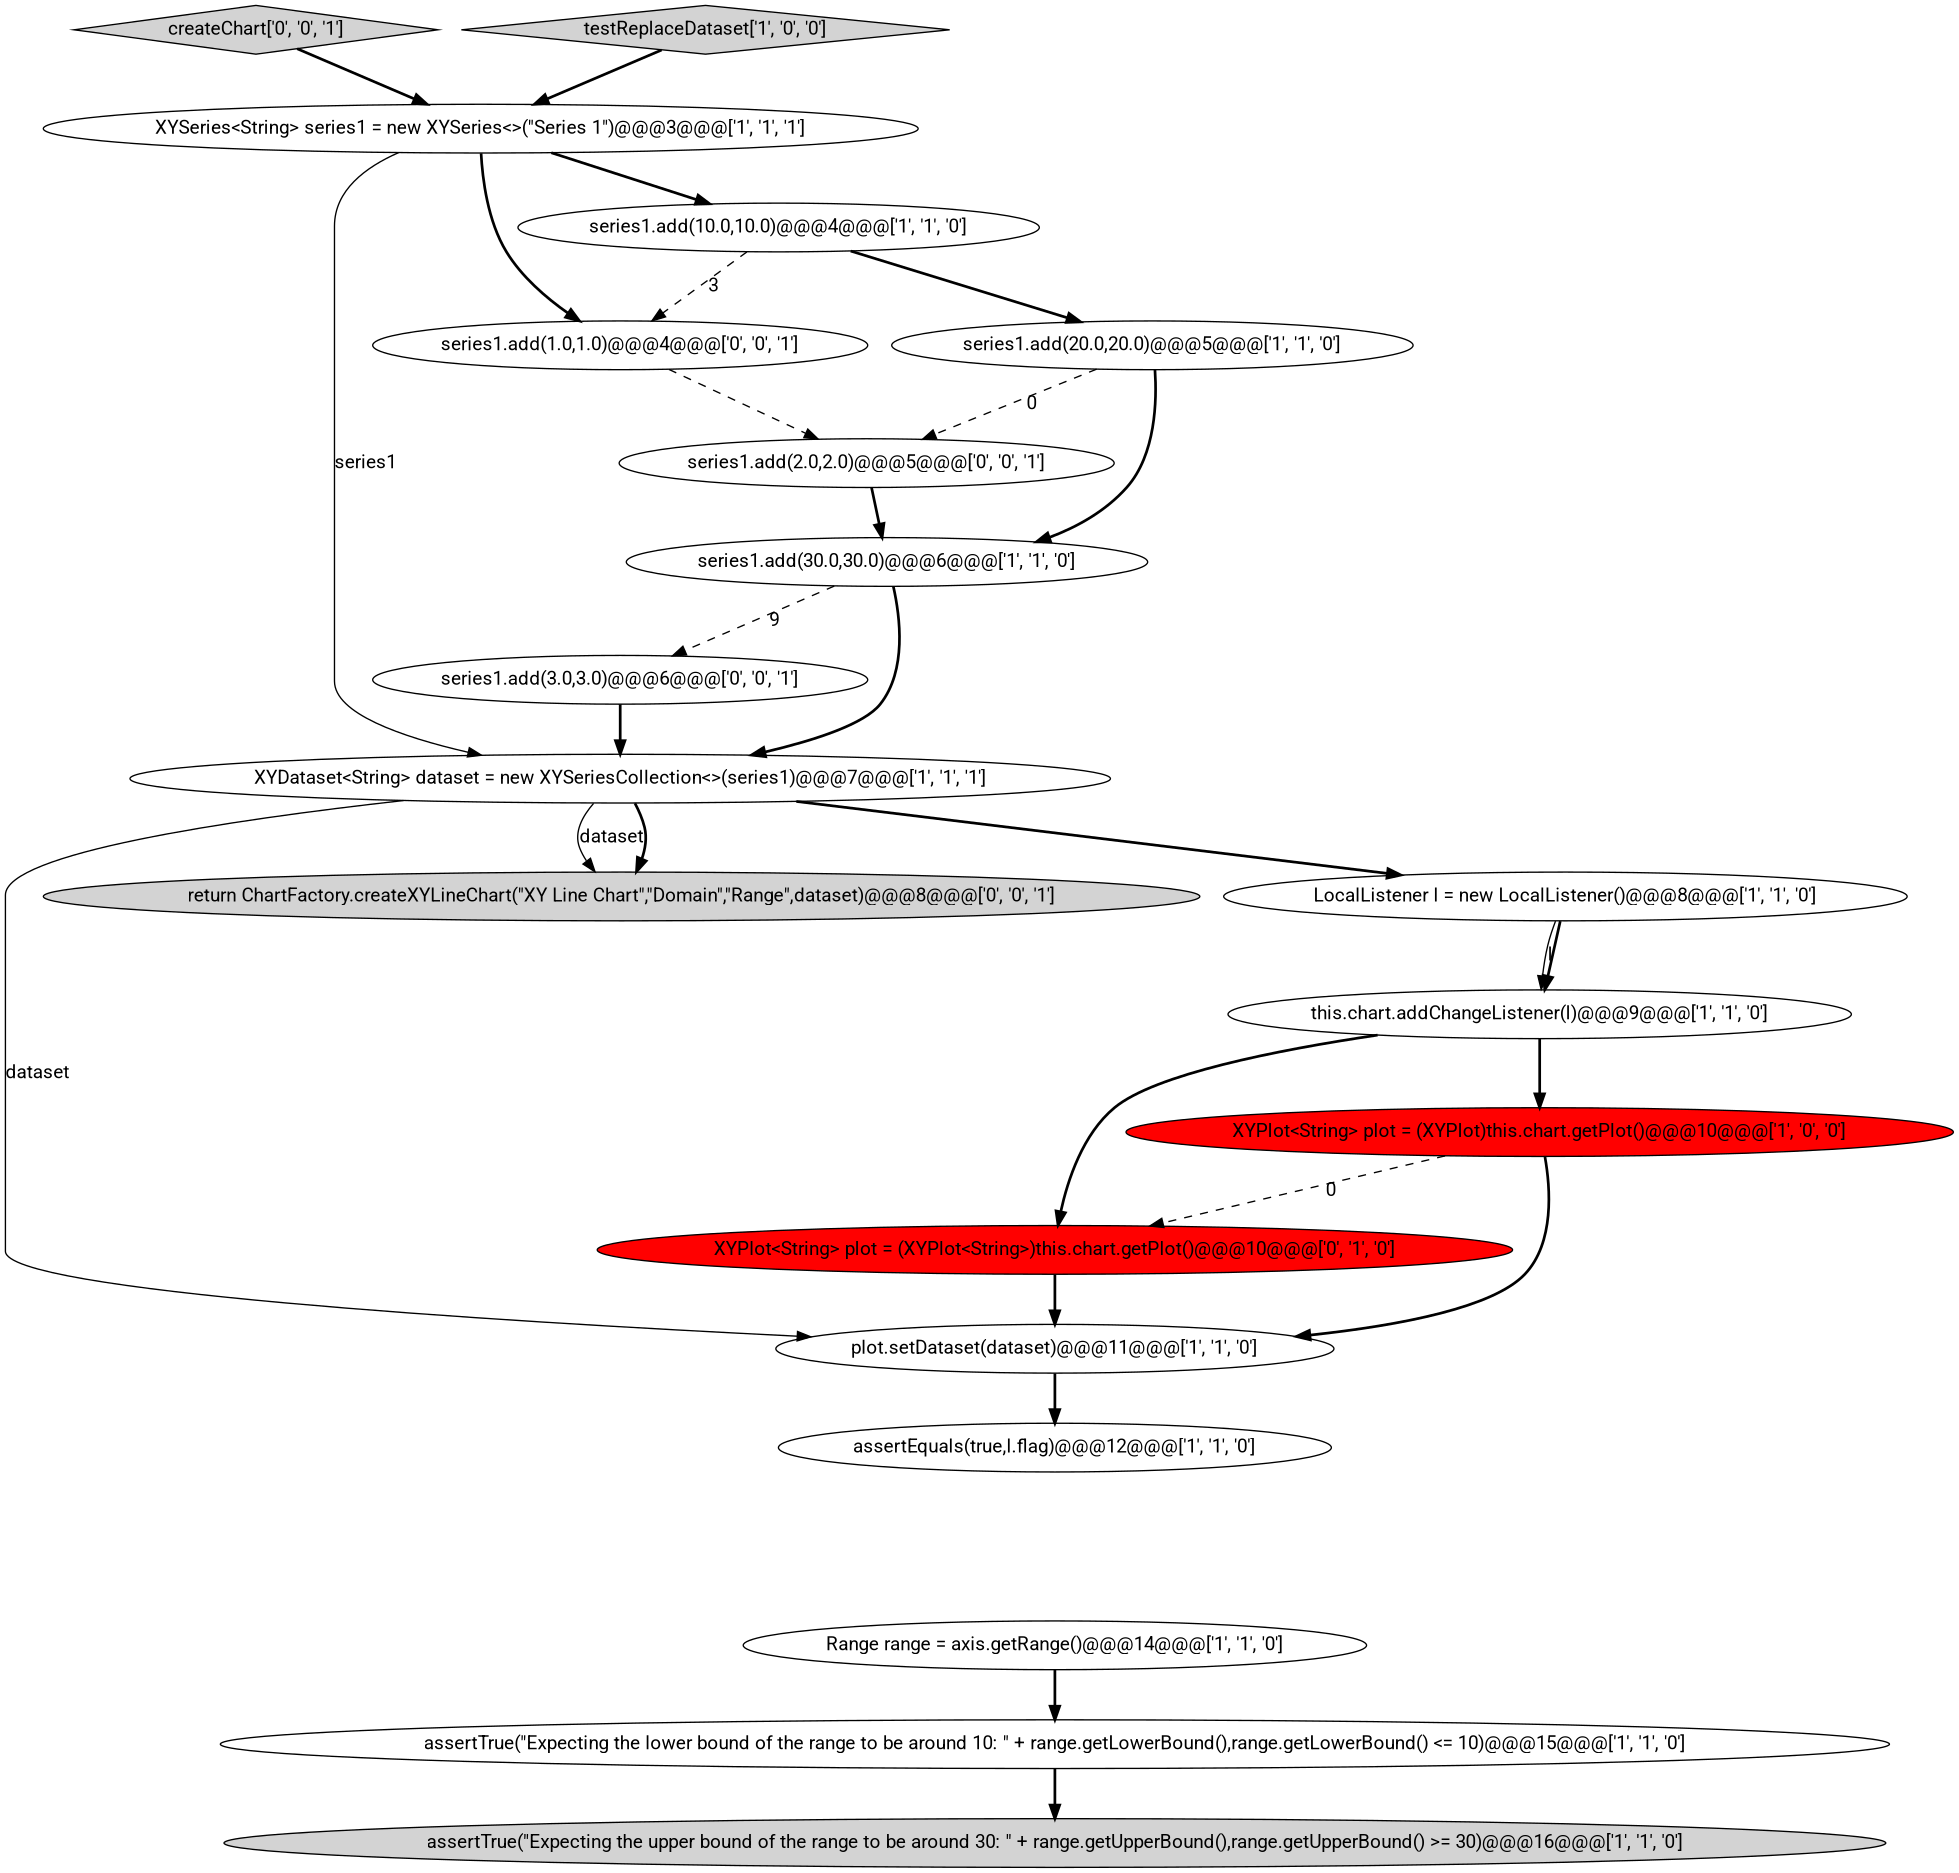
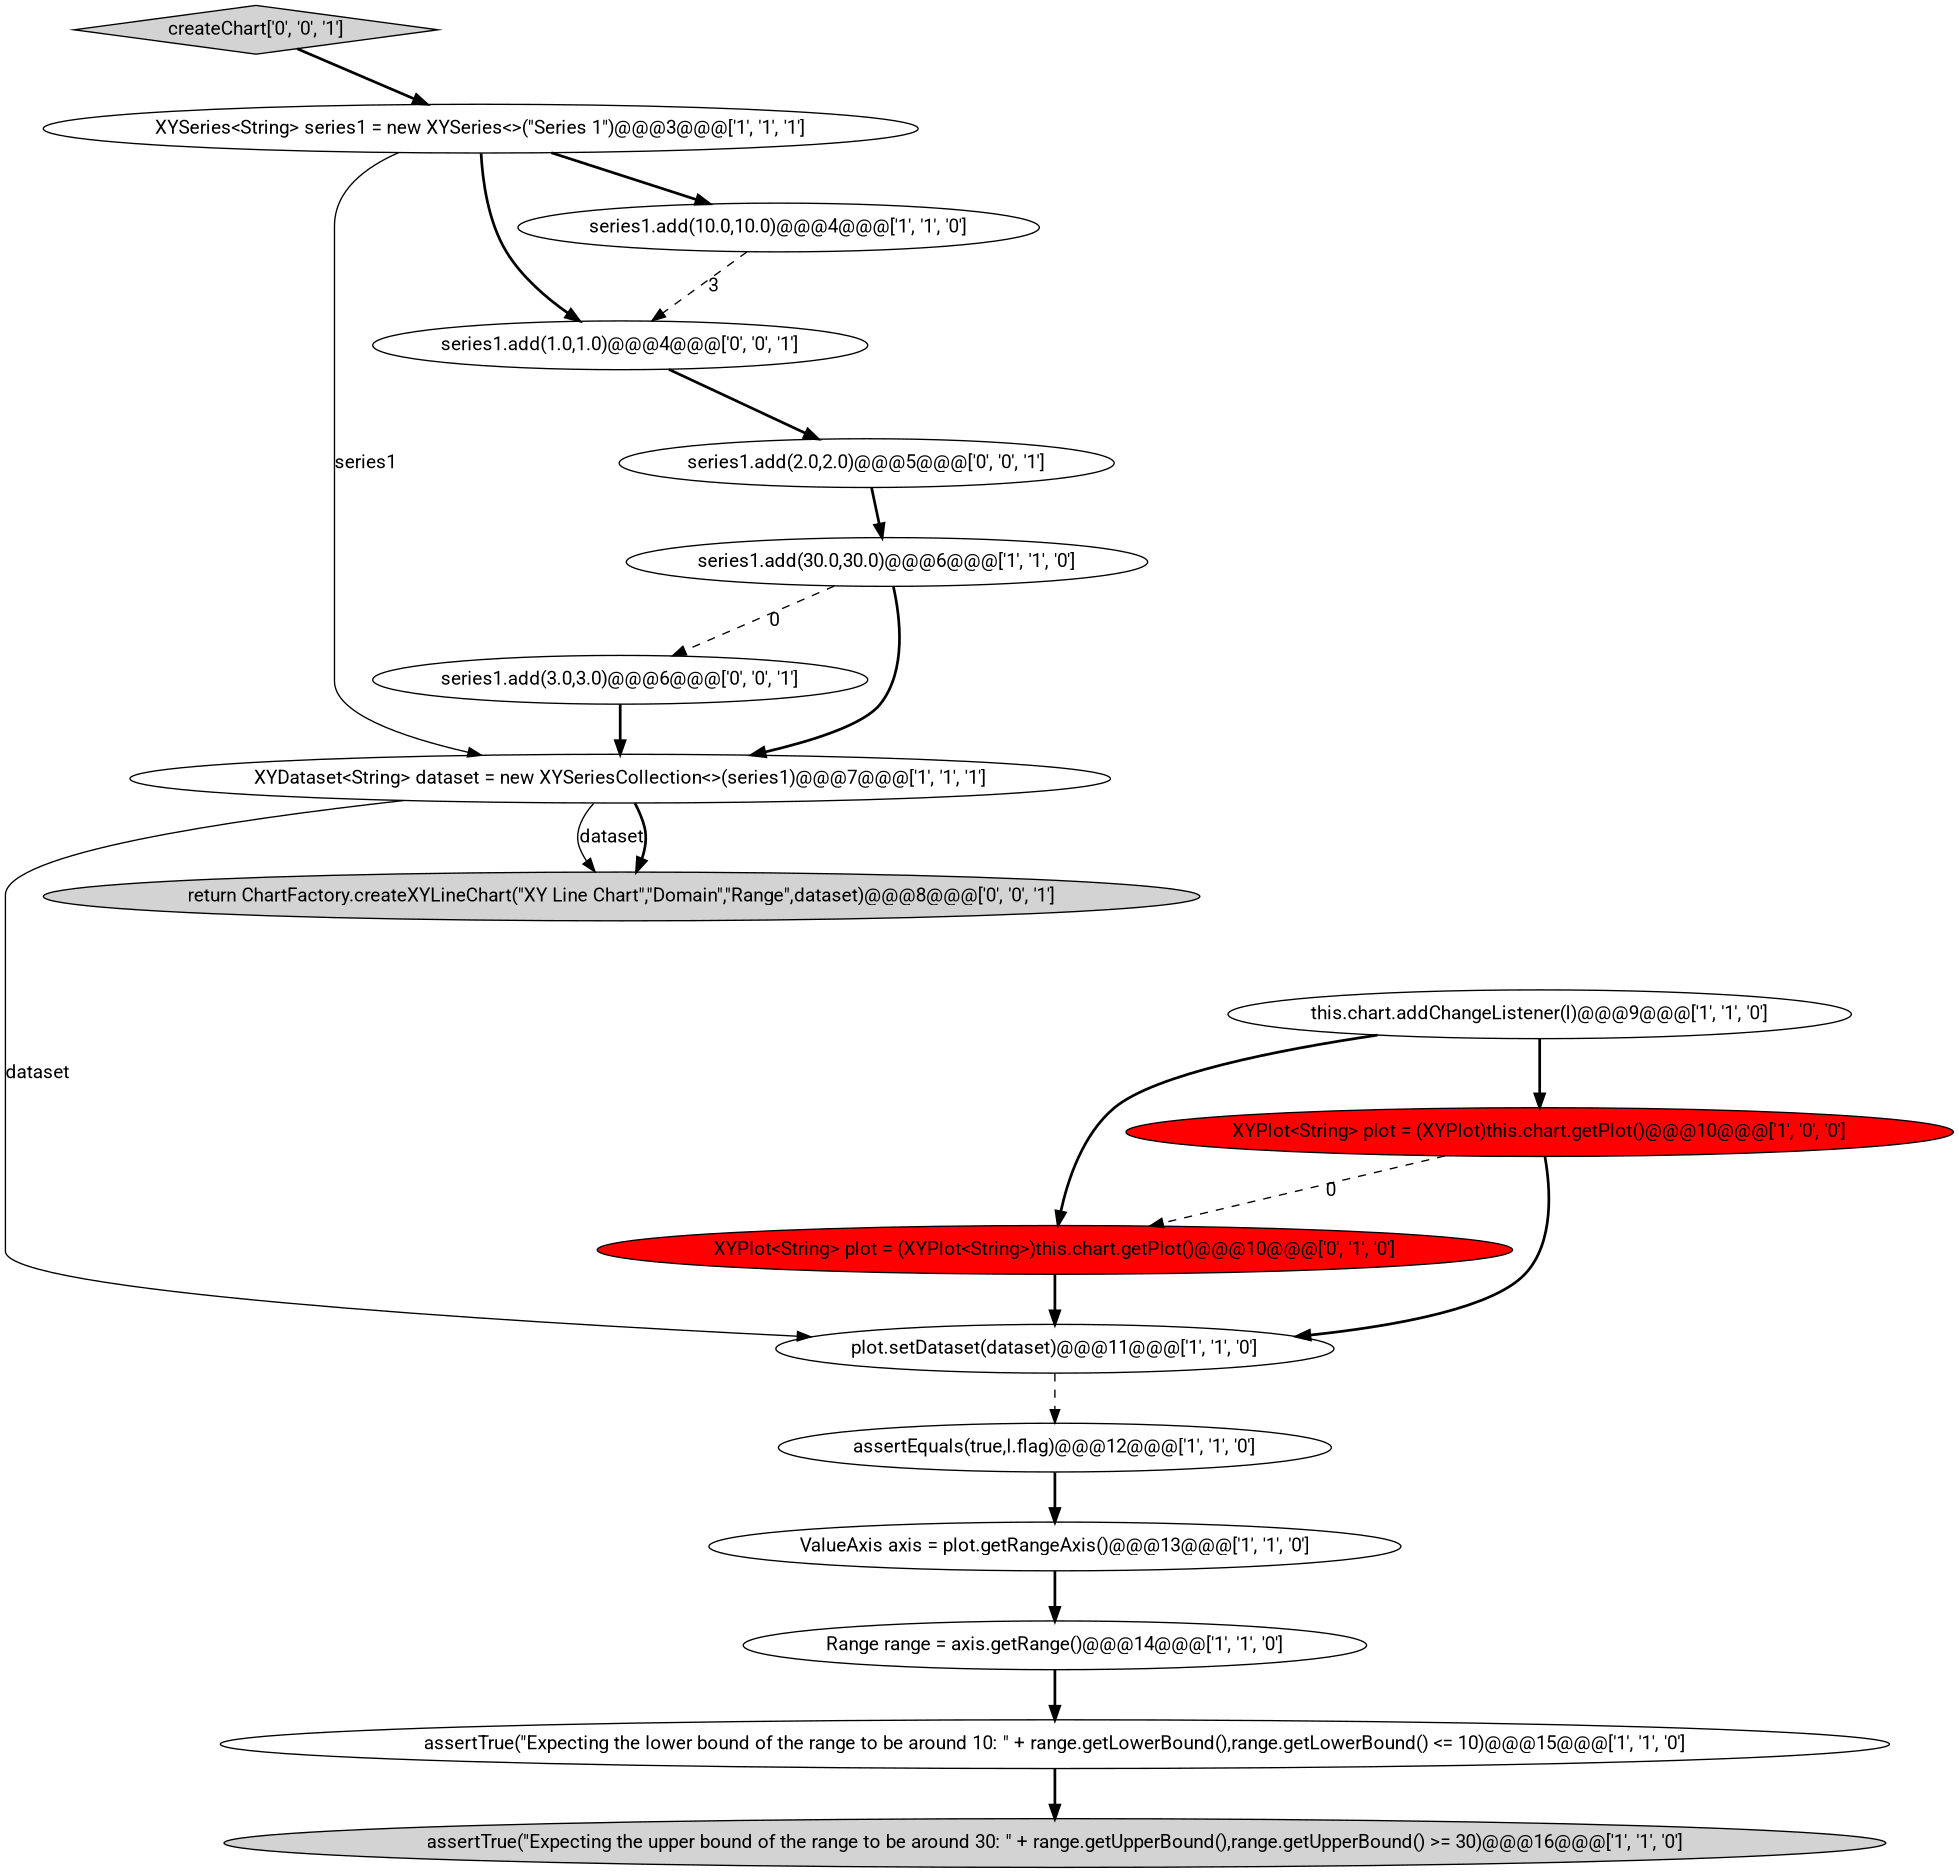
  digraph {
    fontname=Roboto
    node [fillcolor=white fontname=Roboto shape=ellipse style=filled]
    edge [fontname=Roboto style=bold]
    n1 [label="XYSeries<String> series1 = new XYSeries<>(\"Series 1\")@@@3@@@['1', '1', '1']"]
    n2 [label="XYDataset<String> dataset = new XYSeriesCollection<>(series1)@@@7@@@['1', '1', '1']"]
    n3 [label="series1.add(1.0,1.0)@@@4@@@['0', '0', '1']"]
    n4 [label="series1.add(10.0,10.0)@@@4@@@['1', '1', '0']"]
-   n5 [label="series1.add(20.0,20.0)@@@5@@@['1', '1', '0']"]
    n6 [label="series1.add(30.0,30.0)@@@6@@@['1', '1', '0']"]
    n7 [label="series1.add(2.0,2.0)@@@5@@@['0', '0', '1']"]
    n8 [label="series1.add(3.0,3.0)@@@6@@@['0', '0', '1']"]
    n9 [label="this.chart.addChangeListener(l)@@@9@@@['1', '1', '0']"]
    n10 [fillcolor=red label="XYPlot<String> plot = (XYPlot)this.chart.getPlot()@@@10@@@['1', '0', '0']"]
    n11 [fillcolor=red label="XYPlot<String> plot = (XYPlot<String>)this.chart.getPlot()@@@10@@@['0', '1', '0']"]
    n12 [label="plot.setDataset(dataset)@@@11@@@['1', '1', '0']"]
    n13 [fillcolor=lightgray label="return ChartFactory.createXYLineChart(\"XY Line Chart\",\"Domain\",\"Range\",dataset)@@@8@@@['0', '0', '1']"]
-   n14 [label="LocalListener l = new LocalListener()@@@8@@@['1', '1', '0']"]
    n15 [fillcolor=lightgray label="assertTrue(\"Expecting the upper bound of the range to be around 30: \" + range.getUpperBound(),range.getUpperBound() >= 30)@@@16@@@['1', '1', '0']"]
    n16 [fillcolor=lightgray label="createChart['0', '0', '1']" shape=diamond]
+   n17 [label="ValueAxis axis = plot.getRangeAxis()@@@13@@@['1', '1', '0']"]
    n18 [label="Range range = axis.getRange()@@@14@@@['1', '1', '0']"]
    n19 [label="assertTrue(\"Expecting the lower bound of the range to be around 10: \" + range.getLowerBound(),range.getLowerBound() <= 10)@@@15@@@['1', '1', '0']"]
-   n20 [fillcolor=lightgray label="testReplaceDataset['1', '0', '0']" shape=diamond]
    n21 [label="assertEquals(true,l.flag)@@@12@@@['1', '1', '0']"]
    n1 -> n2 [label=series1 style=solid]
    n1 -> n3
    n1 -> n4
    n2 -> n12 [label=dataset style=solid]
    n2 -> n13 [label=dataset style=solid]
    n2 -> n13
-   n2 -> n14
-   n3 -> n7 [style=dashed]
+   n3 -> n7
    n4 -> n3 [label=3 style=dashed]
-   n4 -> n5
-   n5 -> n6
-   n5 -> n7 [label=0 style=dashed]
    n6 -> n2
-   n6 -> n8 [label=9 style=dashed]
+   n6 -> n8 [label=0 style=dashed]
    n7 -> n6
    n8 -> n2
    n9 -> n10
    n9 -> n11
    n10 -> n11 [label=0 style=dashed]
    n10 -> n12
    n11 -> n12
-   n12 -> n21
-   n14 -> n9
-   n14 -> n9 [label=l style=solid]
+   n12 -> n21 [style=dashed]
    n16 -> n1
+   n17 -> n18
    n18 -> n19
    n19 -> n15
-   n20 -> n1
+   n21 -> n17
  }
